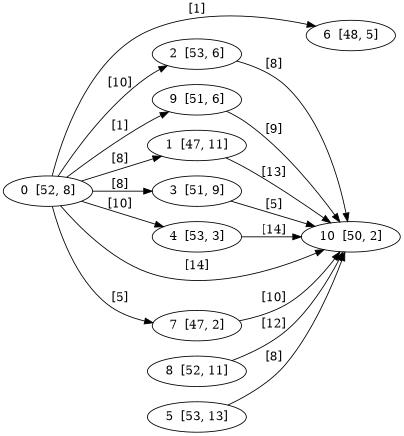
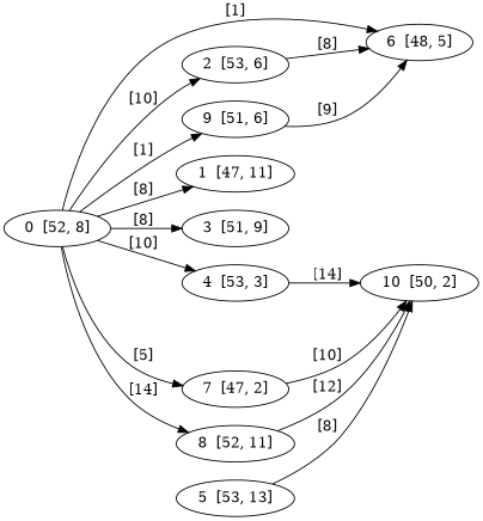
  digraph {
    rankdir=LR
    n1 [label="0  [52, 8]"]
    n2 [label="1  [47, 11]"]
    n3 [label="2  [53, 6]"]
    n4 [label="3  [51, 9]"]
    n5 [label="4  [53, 3]"]
    n6 [label="6  [48, 5]"]
    n7 [label="7  [47, 2]"]
    n8 [label="8  [52, 11]"]
    n9 [label="9  [51, 6]"]
    n10 [label="10  [50, 2]"]
    n11 [label="5  [53, 13]"]
    n1 -> n2 [label="[8]"]
    n1 -> n3 [label="[10]"]
    n1 -> n4 [label="[8]"]
    n1 -> n5 [label="[10]"]
    n1 -> n6 [label="[1]"]
    n1 -> n7 [label="[5]"]
-   n1 -> n10 [label="[14]"]
+   n1 -> n8 [label="[14]"]
    n1 -> n9 [label="[1]"]
-   n2 -> n10 [label="[13]"]
-   n3 -> n10 [label="[8]"]
-   n4 -> n10 [label="[5]"]
+   n3 -> n6 [label="[8]"]
    n5 -> n10 [label="[14]"]
    n7 -> n10 [label="[10]"]
    n8 -> n10 [label="[12]"]
-   n9 -> n10 [label="[9]"]
+   n9 -> n6 [label="[9]"]
    n11 -> n10 [label="[8]"]
  }
